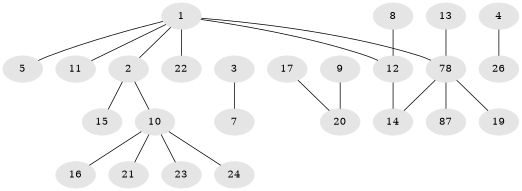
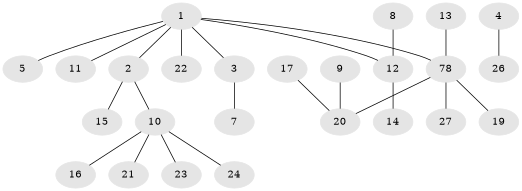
  graph {
    node [color=gray90 style=filled]
    edge [weight=1.0]
    1
    2
    3
    5
    11
    12
    n7 [label=78]
    22
    10
    15
    7
    14
    20
    19
-   27 [label=87]
+   27
    16
    21
    23
    24
    4
    26
    8
    9
    13
    17
    1 -- 2
+   1 -- 3
    1 -- 5
    1 -- 11
    1 -- 12
    1 -- n7
    1 -- 22
    2 -- 10
    2 -- 15
    3 -- 7
    12 -- 14
-   n7 -- 14
+   n7 -- 20
    n7 -- 19
    n7 -- 27
    10 -- 16
    10 -- 21
    10 -- 23
    10 -- 24
    4 -- 26
    8 -- 12
    9 -- 20
    13 -- n7
    17 -- 20
  }
